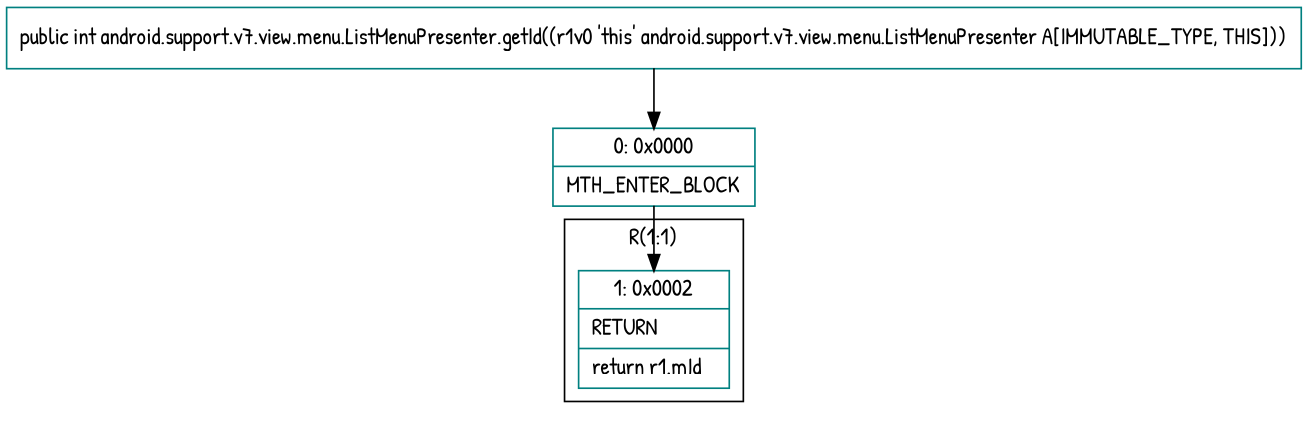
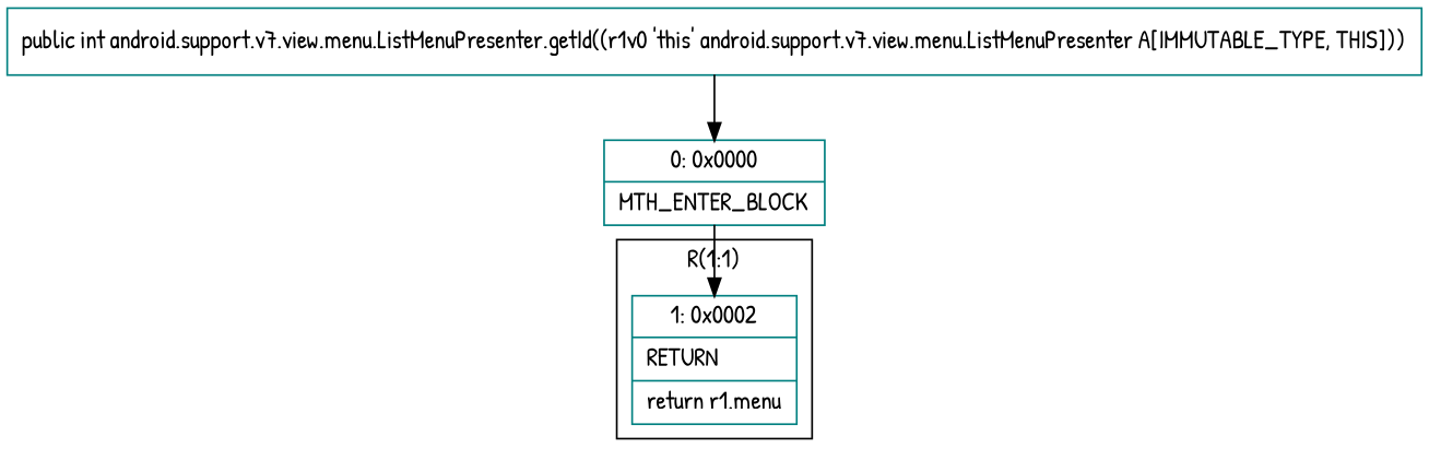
  digraph {
    fontname="Patrick Hand"
    node [color=teal shape=record fontname="Patrick Hand"]
    edge [style=solid fontname="Patrick Hand"]
-   n1 [label="{1\:\ 0x0002|RETURN\l|return r1.mId\l}"]
+   n1 [label="{1\:\ 0x0002|RETURN\l|return r1.menu\l}"]
    n2 [label="{0\:\ 0x0000|MTH_ENTER_BLOCK\l}"]
    n3 [label="{public int android.support.v7.view.menu.ListMenuPresenter.getId((r1v0 'this' android.support.v7.view.menu.ListMenuPresenter A[IMMUTABLE_TYPE, THIS])) }"]
    subgraph cluster_1 {
      label="R(1:1)"
      n1
    }
    n2 -> n1
    n3 -> n2
  }
